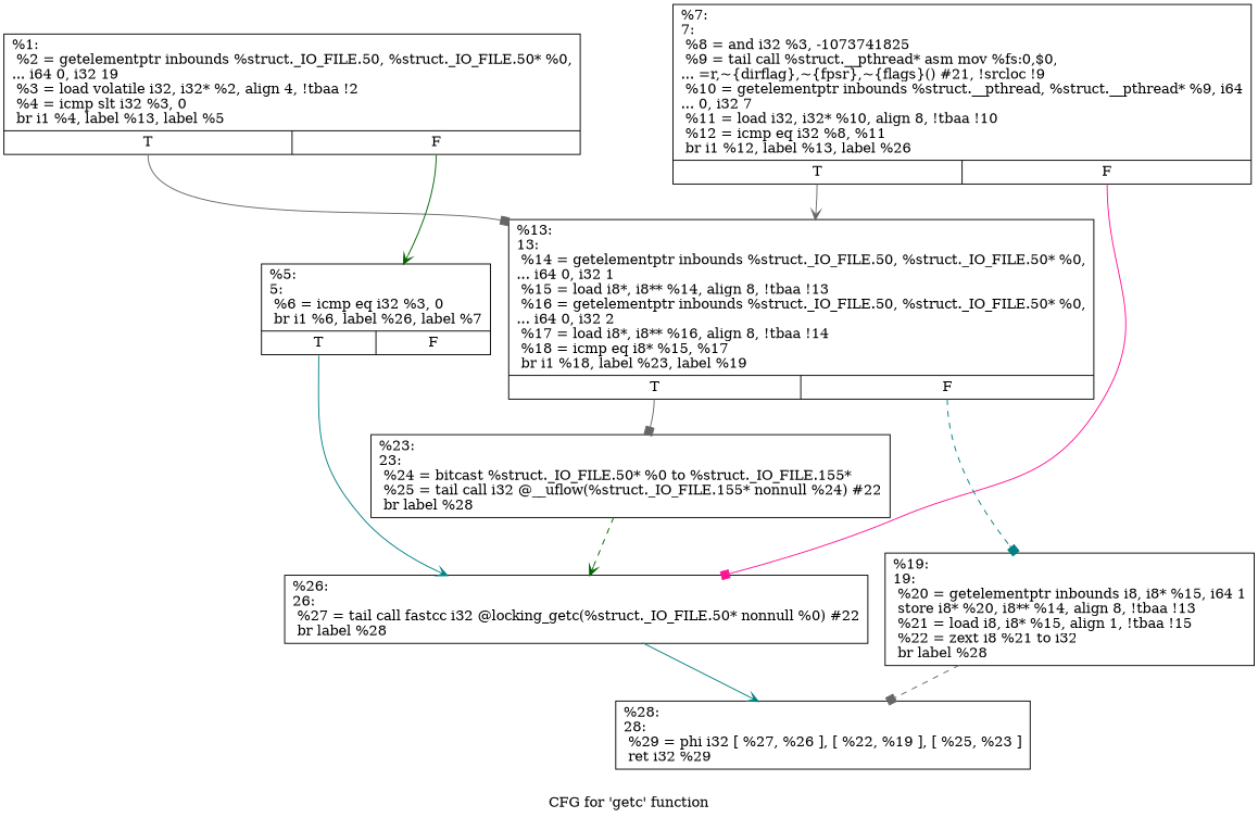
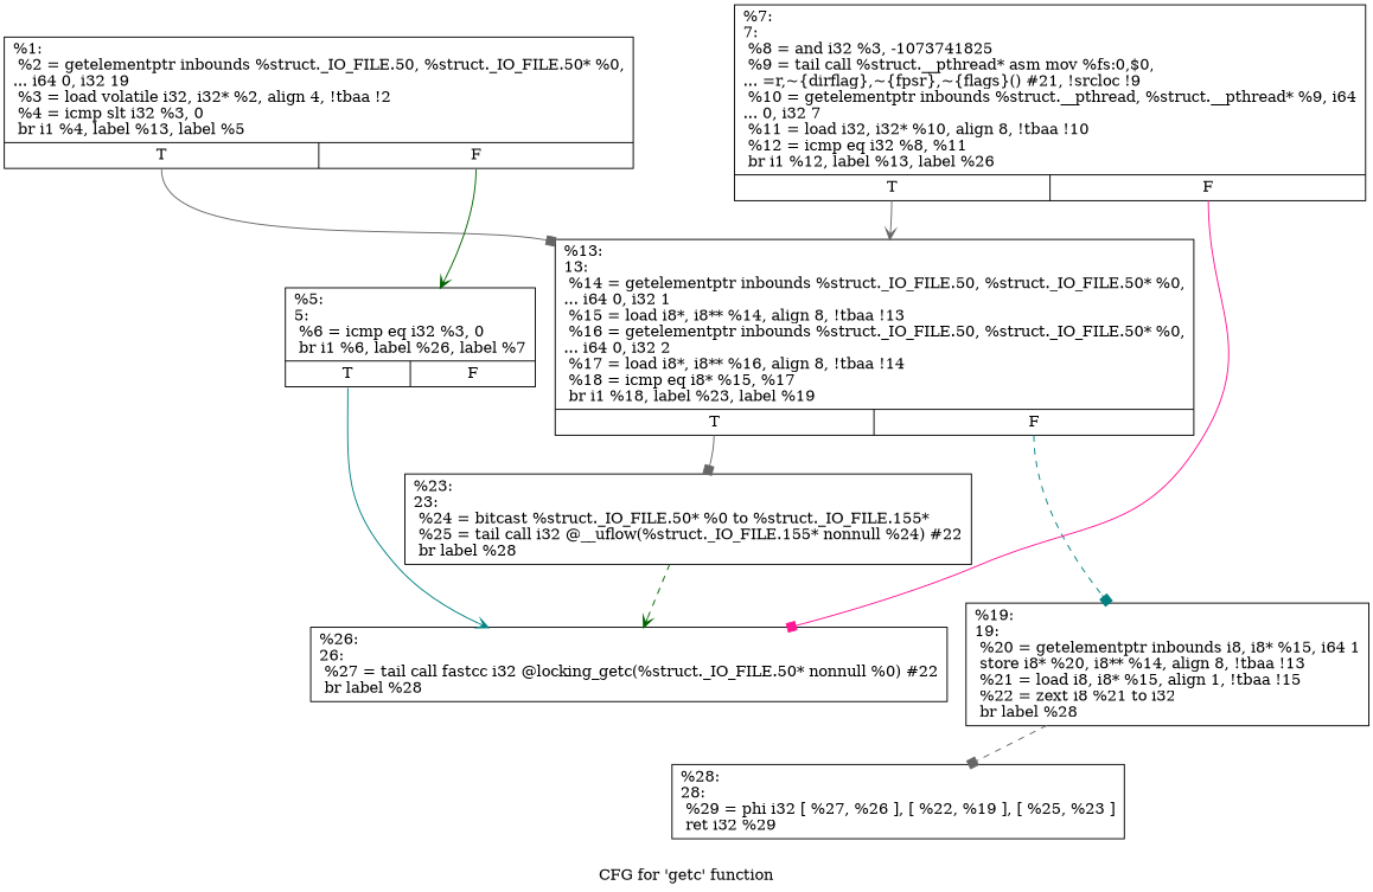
  digraph {
    label="CFG for 'getc' function"
    node [shape=record]
    edge [arrowhead=box color=gray40 style=solid tailport=s0]
    n1 [label="{%1:\l  %2 = getelementptr inbounds %struct._IO_FILE.50, %struct._IO_FILE.50* %0,\l... i64 0, i32 19\l  %3 = load volatile i32, i32* %2, align 4, !tbaa !2\l  %4 = icmp slt i32 %3, 0\l  br i1 %4, label %13, label %5\l|{<s0>T|<s1>F}}"]
    n2 [label="{%13:\l13:                                               \l  %14 = getelementptr inbounds %struct._IO_FILE.50, %struct._IO_FILE.50* %0,\l... i64 0, i32 1\l  %15 = load i8*, i8** %14, align 8, !tbaa !13\l  %16 = getelementptr inbounds %struct._IO_FILE.50, %struct._IO_FILE.50* %0,\l... i64 0, i32 2\l  %17 = load i8*, i8** %16, align 8, !tbaa !14\l  %18 = icmp eq i8* %15, %17\l  br i1 %18, label %23, label %19\l|{<s0>T|<s1>F}}"]
    n3 [label="{%5:\l5:                                                \l  %6 = icmp eq i32 %3, 0\l  br i1 %6, label %26, label %7\l|{<s0>T|<s1>F}}"]
    n4 [label="{%23:\l23:                                               \l  %24 = bitcast %struct._IO_FILE.50* %0 to %struct._IO_FILE.155*\l  %25 = tail call i32 @__uflow(%struct._IO_FILE.155* nonnull %24) #22\l  br label %28\l}"]
    n5 [label="{%19:\l19:                                               \l  %20 = getelementptr inbounds i8, i8* %15, i64 1\l  store i8* %20, i8** %14, align 8, !tbaa !13\l  %21 = load i8, i8* %15, align 1, !tbaa !15\l  %22 = zext i8 %21 to i32\l  br label %28\l}"]
    n6 [label="{%26:\l26:                                               \l  %27 = tail call fastcc i32 @locking_getc(%struct._IO_FILE.50* nonnull %0) #22\l  br label %28\l}"]
    n7 [label="{%28:\l28:                                               \l  %29 = phi i32 [ %27, %26 ], [ %22, %19 ], [ %25, %23 ]\l  ret i32 %29\l}"]
    n8 [label="{%7:\l7:                                                \l  %8 = and i32 %3, -1073741825\l  %9 = tail call %struct.__pthread* asm mov %fs:0,$0,\l... =r,~\{dirflag\},~\{fpsr\},~\{flags\}() #21, !srcloc !9\l  %10 = getelementptr inbounds %struct.__pthread, %struct.__pthread* %9, i64\l... 0, i32 7\l  %11 = load i32, i32* %10, align 8, !tbaa !10\l  %12 = icmp eq i32 %8, %11\l  br i1 %12, label %13, label %26\l|{<s0>T|<s1>F}}"]
    n1 -> n2
    n1 -> n3 [arrowhead=vee color=darkgreen tailport=s1]
    n2 -> n4
    n2 -> n5 [color=teal style=dashed tailport=s1]
    n3 -> n6 [arrowhead=vee color=teal]
    n4 -> n6 [arrowhead=vee color=darkgreen style=dashed]
    n5 -> n7 [style=dashed]
-   n6 -> n7 [arrowhead=vee color=teal]
    n8 -> n2 [arrowhead=vee]
    n8 -> n6 [color=deeppink tailport=s1]
  }
